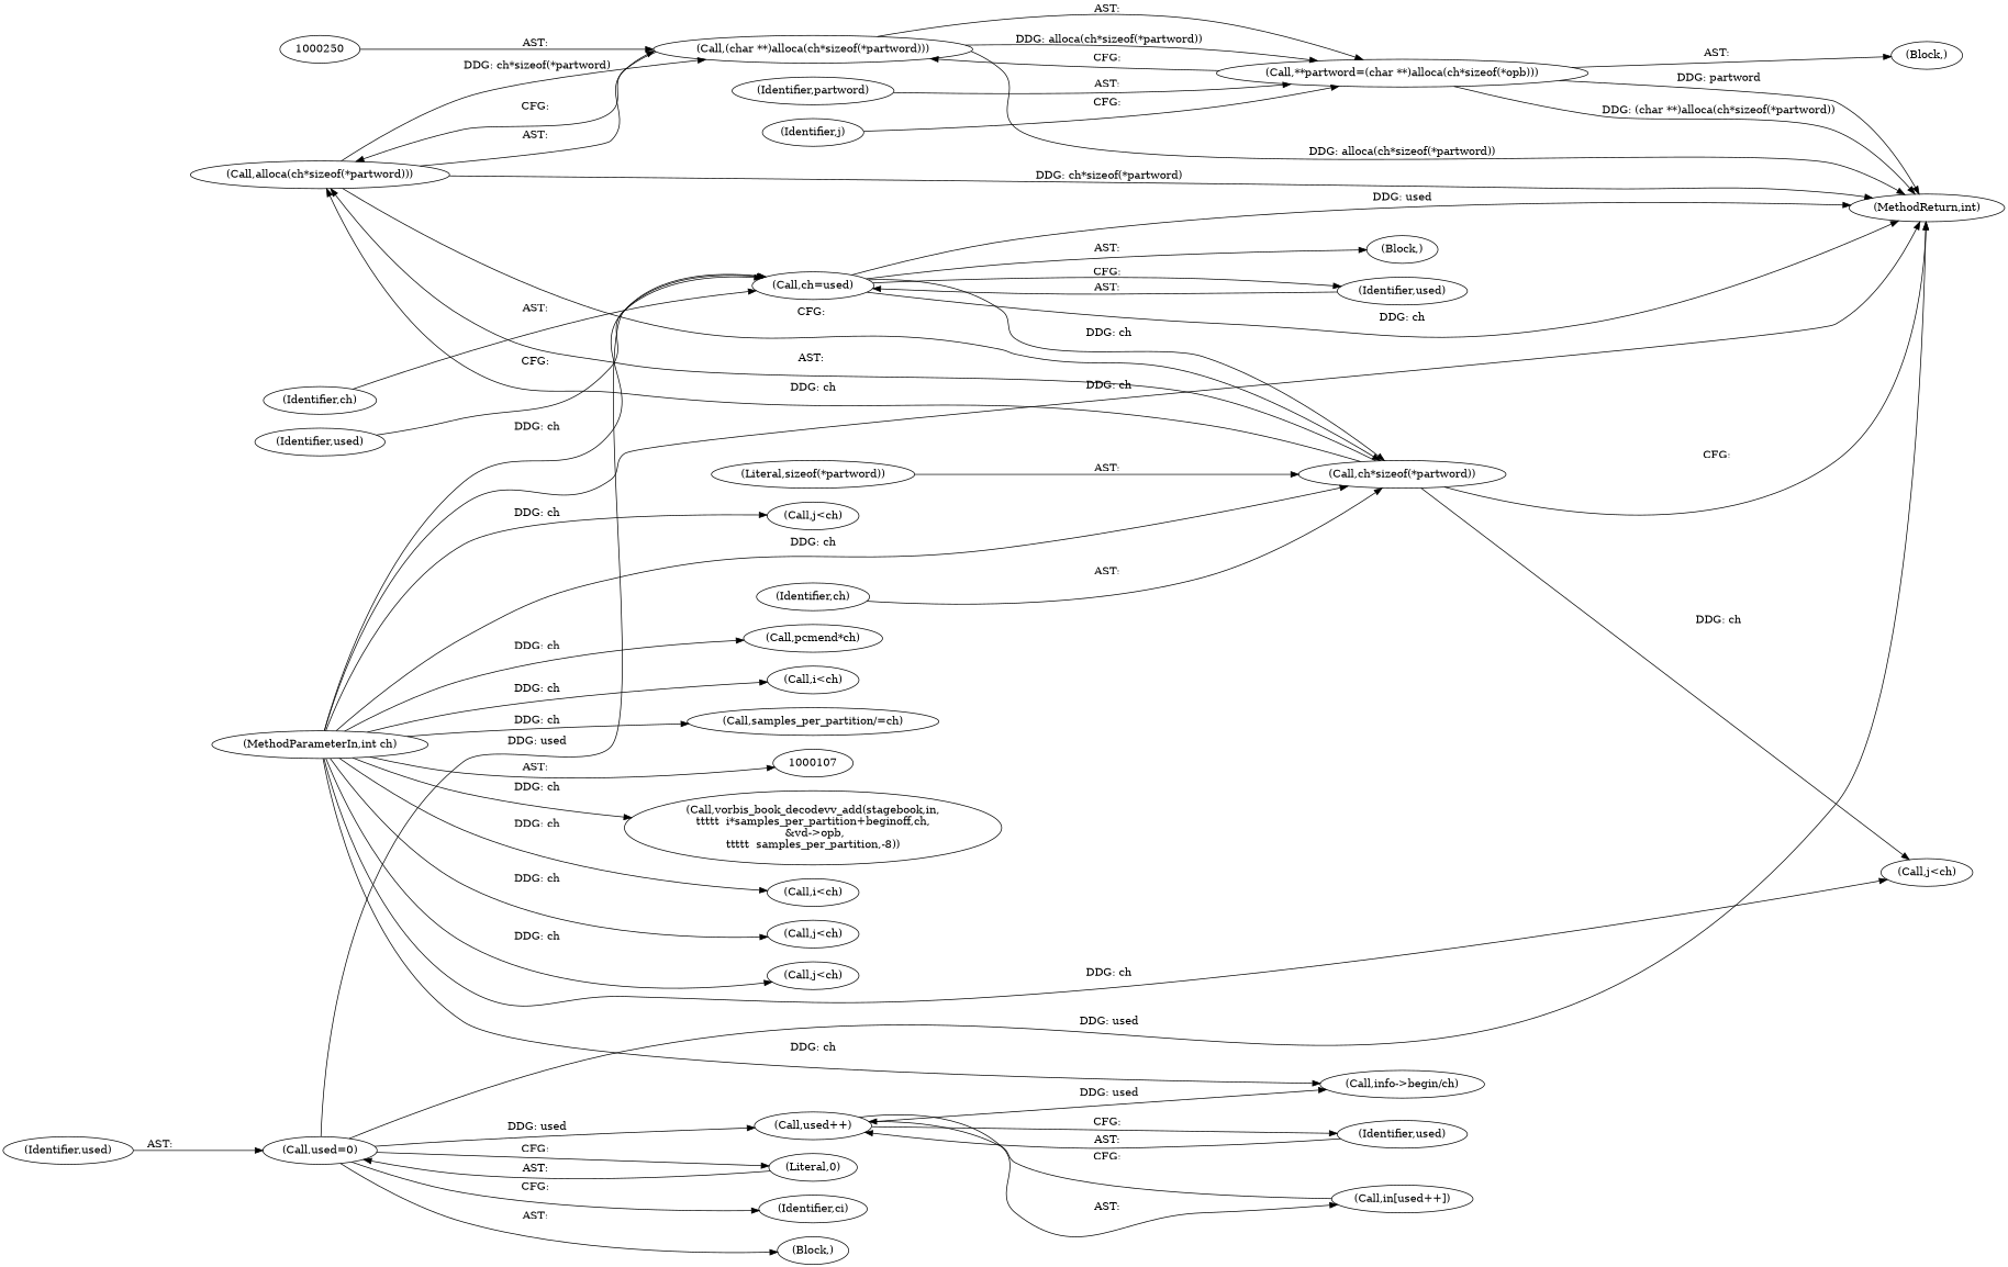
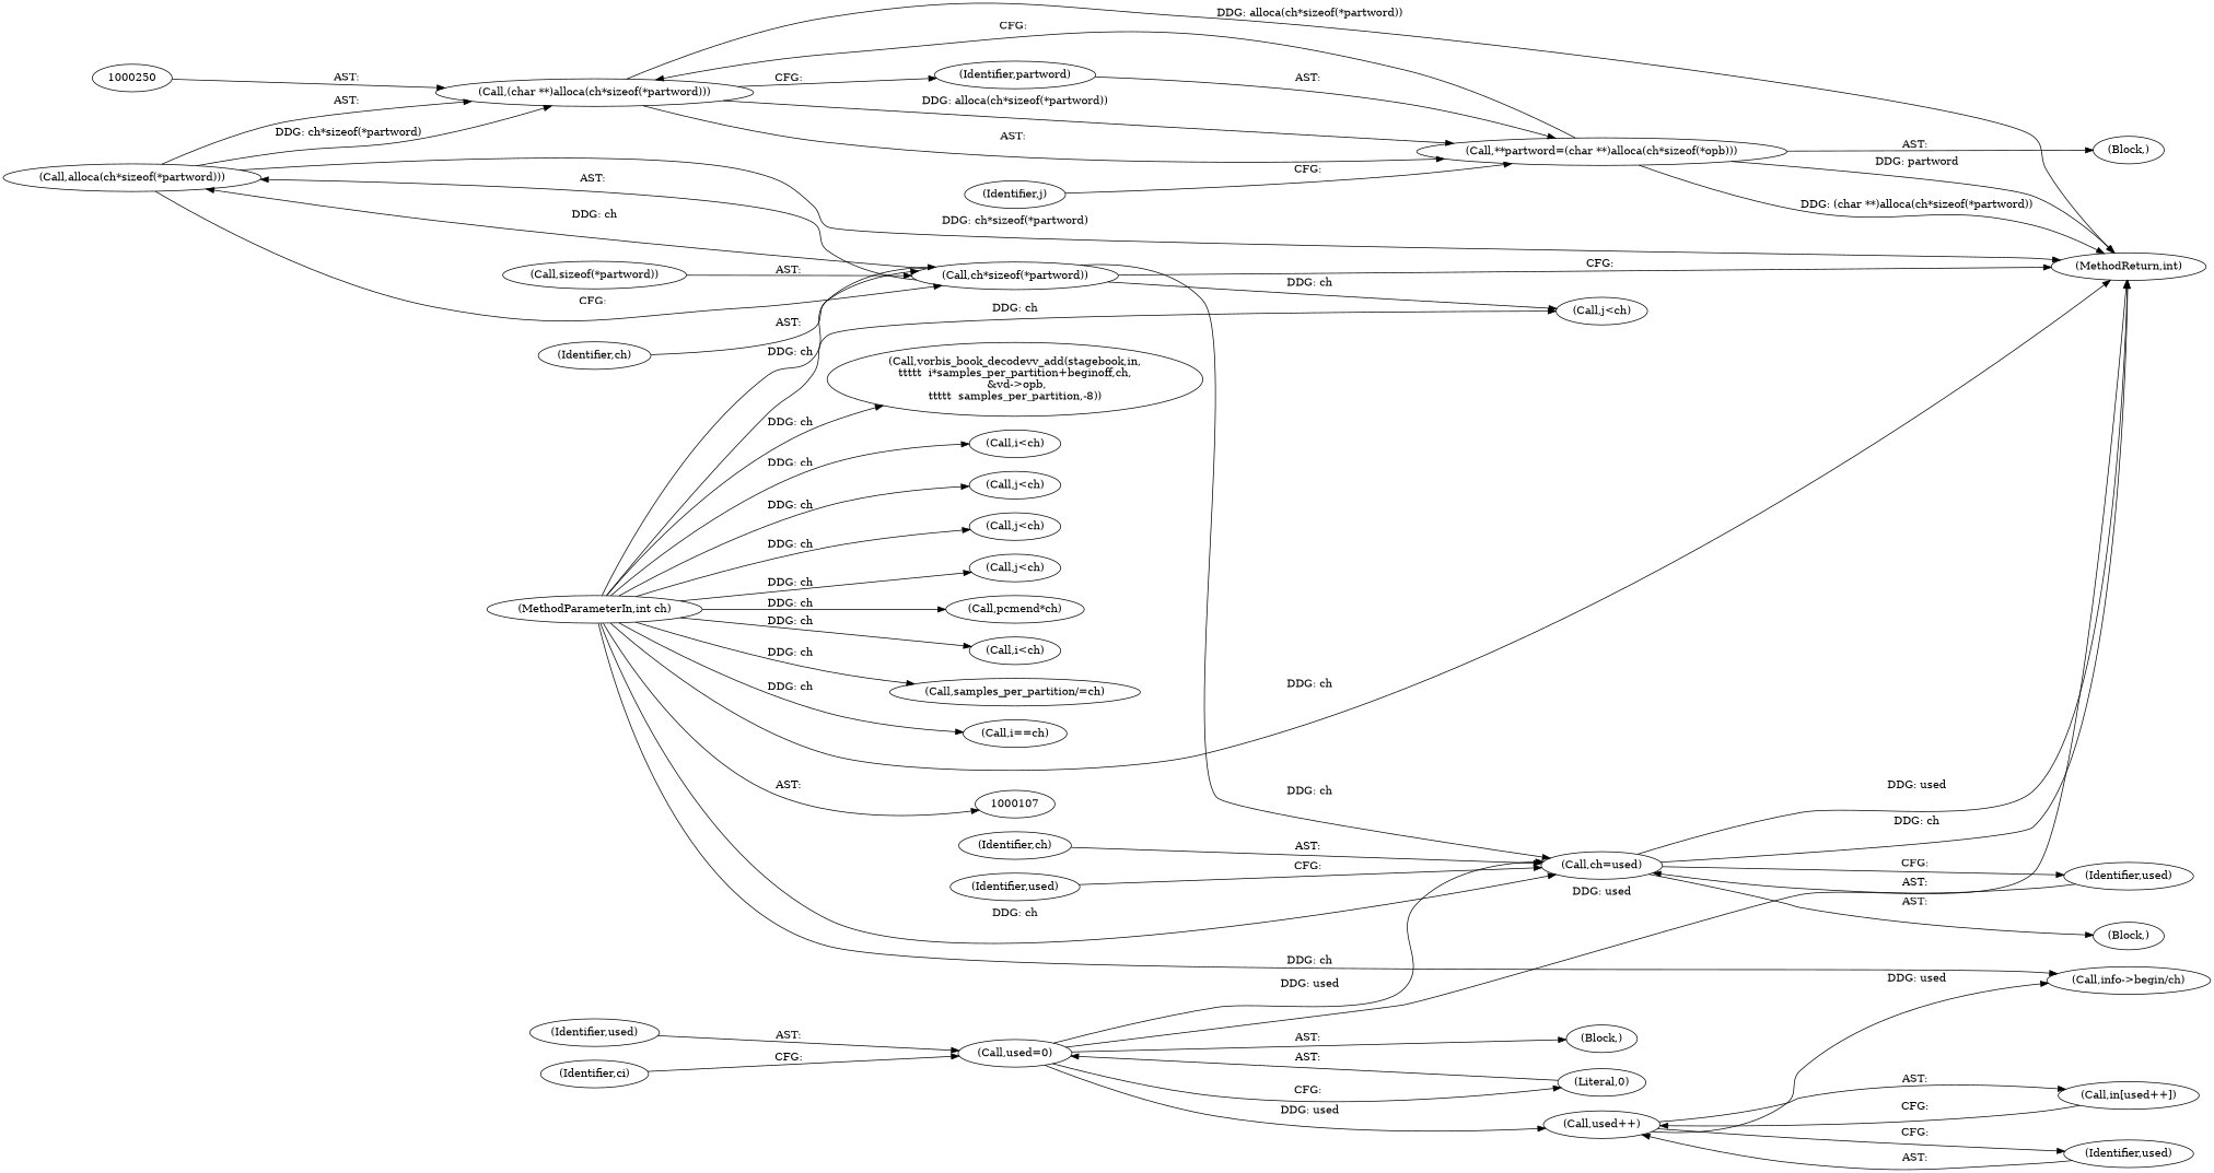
  digraph {
    rankdir=LR
    n1 [label="(Call,alloca(ch*sizeof(*partword)))"]
    n2 [label="(Call,ch*sizeof(*partword))"]
    n3 [label="(Call,(char **)alloca(ch*sizeof(*partword)))"]
    n4 [label="(MethodReturn,int)"]
    n5 [label="(Call,j<ch)"]
    n6 [label="(Call,**partword=(char **)alloca(ch*sizeof(*opb)))"]
-   n7 [label="(Literal,sizeof(*partword))"]
+   n7 [label="(Call,sizeof(*partword))"]
    n8 [label="(Call,ch=used)"]
    n9 [label="(Identifier,used)"]
    n10 [label="(Block,)"]
    n11 [label="(Call,used++)"]
    n12 [label="(Call,in[used++])"]
    n13 [label="(Identifier,used)"]
    n14 [label="(Call,info->begin/ch)"]
    n15 [label="(Call,used=0)"]
    n16 [label="(Block,)"]
    n17 [label="(Literal,0)"]
    n18 [label="(MethodParameterIn,int ch)"]
    n19 [label="(Call,vorbis_book_decodevv_add(stagebook,in,\n\t\t\t\t\t  i*samples_per_partition+beginoff,ch,\n &vd->opb,\n\t\t\t\t\t  samples_per_partition,-8))"]
    n20 [label="(Call,i<ch)"]
    n21 [label="(Call,j<ch)"]
    n22 [label="(Call,j<ch)"]
    n23 [label="(Call,j<ch)"]
    n24 [label="(Call,pcmend*ch)"]
    n25 [label="(Call,i<ch)"]
    n26 [label="(Call,samples_per_partition/=ch)"]
+   n27 [label="(Call,i==ch)"]
    1000107
    n29 [label="(Block,)"]
    n30 [label="(Identifier,partword)"]
    n31 [label="(Identifier,used)"]
    n32 [label="(Identifier,ci)"]
    n33 [label="(Identifier,ch)"]
    n34 [label="(Identifier,used)"]
    n35 [label="(Identifier,ch)"]
    n36 [label="(Identifier,j)"]
    1000250
    n1 -> n2 [label="CFG: "]
    n1 -> n3 [label="AST: "]
    n1 -> n3 [label="DDG: ch*sizeof(*partword)"]
    n1 -> n4 [label="DDG: ch*sizeof(*partword)"]
    n2 -> n1 [label="AST: "]
    n2 -> n1 [label="DDG: ch"]
    n2 -> n4 [label="CFG: "]
    n2 -> n5 [label="DDG: ch"]
-   n3 -> n1 [label="CFG: "]
+   n3 -> n30 [label="CFG: "]
    n3 -> n4 [label="DDG: alloca(ch*sizeof(*partword))"]
    n3 -> n6 [label="AST: "]
    n3 -> n6 [label="DDG: alloca(ch*sizeof(*partword))"]
    n6 -> n3 [label="CFG: "]
    n6 -> n4 [label="DDG: partword"]
    n6 -> n4 [label="DDG: (char **)alloca(ch*sizeof(*partword))"]
    n6 -> n29 [label="AST: "]
    n7 -> n2 [label="AST: "]
-   n8 -> n2 [label="DDG: ch"]
+   n2 -> n8 [label="DDG: ch"]
    n8 -> n4 [label="DDG: used"]
    n8 -> n4 [label="DDG: ch"]
    n8 -> n9 [label="CFG: "]
    n8 -> n10 [label="AST: "]
    n9 -> n8 [label="AST: "]
    n11 -> n12 [label="AST: "]
    n11 -> n13 [label="CFG: "]
    n11 -> n14 [label="DDG: used"]
    n12 -> n11 [label="CFG: "]
    n13 -> n11 [label="AST: "]
    n15 -> n4 [label="DDG: used"]
    n15 -> n8 [label="DDG: used"]
    n15 -> n11 [label="DDG: used"]
    n15 -> n16 [label="AST: "]
    n15 -> n17 [label="CFG: "]
    n17 -> n15 [label="AST: "]
    n18 -> n2 [label="DDG: ch"]
    n18 -> n4 [label="DDG: ch"]
    n18 -> n5 [label="DDG: ch"]
    n18 -> n8 [label="DDG: ch"]
    n18 -> n14 [label="DDG: ch"]
    n18 -> n19 [label="DDG: ch"]
    n18 -> n20 [label="DDG: ch"]
    n18 -> n21 [label="DDG: ch"]
    n18 -> n22 [label="DDG: ch"]
    n18 -> n23 [label="DDG: ch"]
    n18 -> n24 [label="DDG: ch"]
    n18 -> n25 [label="DDG: ch"]
    n18 -> n26 [label="DDG: ch"]
+   n18 -> n27 [label="DDG: ch"]
    n18 -> 1000107 [label="AST: "]
    n30 -> n6 [label="AST: "]
    n31 -> n15 [label="AST: "]
-   n15 -> n32 [label="CFG: "]
+   n32 -> n15 [label="CFG: "]
    n33 -> n8 [label="AST: "]
    n34 -> n8 [label="CFG: "]
    n35 -> n2 [label="AST: "]
    n36 -> n6 [label="CFG: "]
    1000250 -> n3 [label="AST: "]
  }
